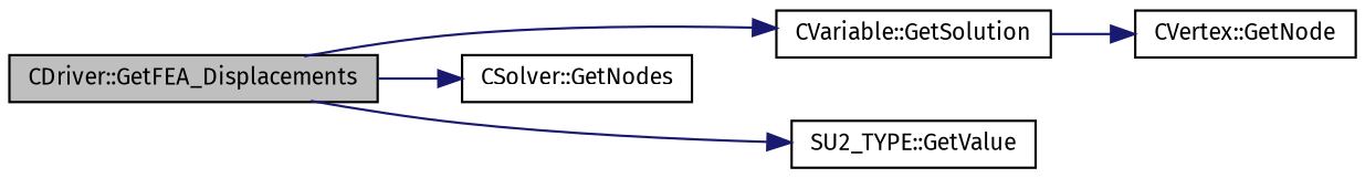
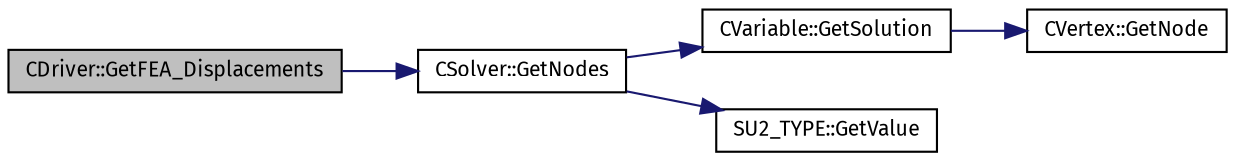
  digraph {
    fontname="Fira Sans"
    rankdir=LR
    node [color=black fillcolor=white fontname="Fira Sans" fontsize=10 shape=record style=filled]
    edge [color=midnightblue fontname="Fira Sans" fontsize=10 labelfontname=Helvetica labelfontsize=10 style=solid]
    n1 [fillcolor=grey75 fontcolor=black height=0.2 label="CDriver::GetFEA_Displacements" width=0.4]
    n2 [height=0.2 label="CSolver::GetNodes" width=0.4]
    n3 [height=0.2 label="CVariable::GetSolution" width=0.4]
    n4 [height=0.2 label="SU2_TYPE::GetValue" width=0.4]
    n5 [height=0.2 label="CVertex::GetNode" width=0.4]
    n1 -> n2
-   n1 -> n3
-   n1 -> n4
+   n2 -> n3
+   n2 -> n4
    n3 -> n5
  }
